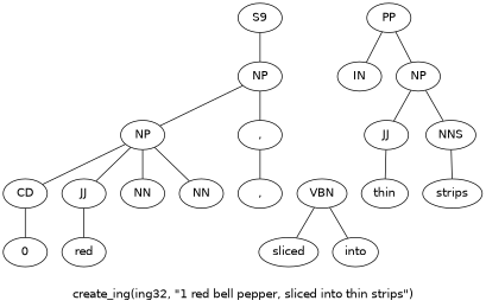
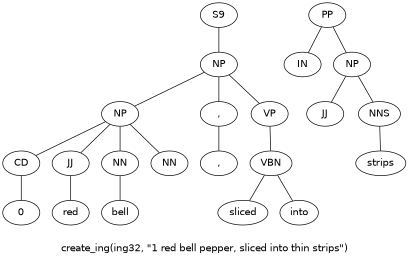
  graph {
    fontname="DejaVu Sans"
    label="create_ing(ing32, \"1 red bell pepper, sliced into thin strips\")"
    node [fontname="DejaVu Sans"]
    edge [fontname="DejaVu Sans"]
    n1 [label=S9]
    n2 [label=NP]
    n3 [label=NP]
    n4 [label=","]
+   n5 [label=VP]
    n6 [label=CD]
    n7 [label=JJ]
    n8 [label=NN]
    n9 [label=NN]
    n10 [label=","]
    n11 [label=VBN]
    n12 [label=0]
    n13 [label=red]
+   n14 [label=bell]
    n15 [label=sliced]
    n16 [label=into]
    n17 [label=PP]
    n18 [label=IN]
    n19 [label=NP]
    n20 [label=JJ]
    n21 [label=NNS]
-   n22 [label=thin]
    n23 [label=strips]
    n1 -- n2
    n2 -- n3
    n2 -- n4
+   n2 -- n5
    n3 -- n6
    n3 -- n7
    n3 -- n8
    n3 -- n9
    n4 -- n10
+   n5 -- n11
    n6 -- n12
    n7 -- n13
+   n8 -- n14
    n11 -- n15
    n11 -- n16
    n17 -- n18
    n17 -- n19
    n19 -- n20
    n19 -- n21
-   n20 -- n22
    n21 -- n23
  }
